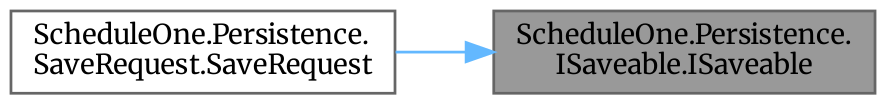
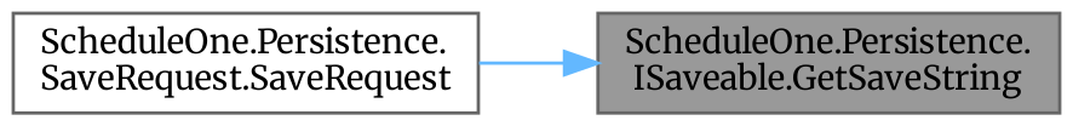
  digraph {
    rankdir=RL
    fontname=Merriweather
    node [fontname=Merriweather fontsize=10 shape=box style=filled]
-   n1 [color=gray40 fillcolor=grey60 fontcolor=black height=0.2 label="ScheduleOne.Persistence.\lISaveable.ISaveable" width=0.4]
+   n1 [color=gray40 fillcolor=grey60 fontcolor=black height=0.2 label="ScheduleOne.Persistence.\lISaveable.GetSaveString" width=0.4]
    n2 [color=grey40 fillcolor=white height=0.2 label="ScheduleOne.Persistence.\lSaveRequest.SaveRequest" width=0.4]
    n1 -> n2 [color=steelblue1 dir=back fontname=Merriweather fontsize=10 labelfontname=Helvetica labelfontsize=10 style=solid]
  }
